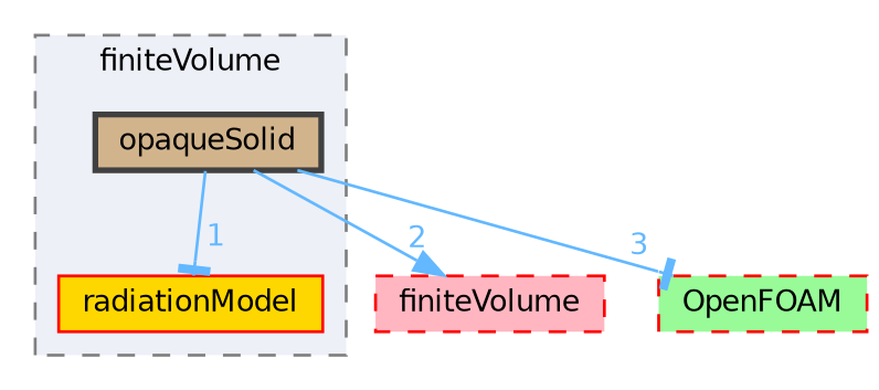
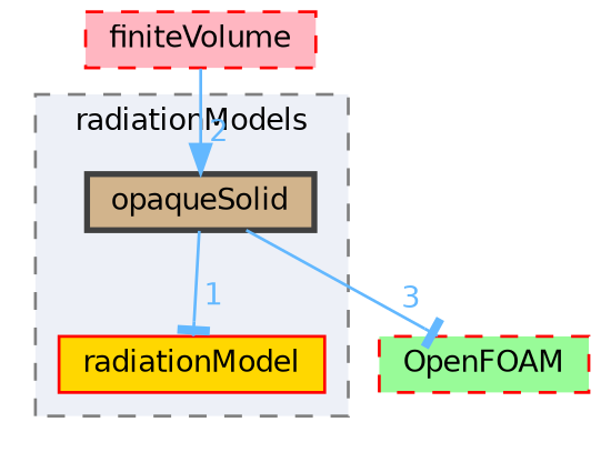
  digraph {
    compound=true
    node [color=red fontname=Helvetica fontsize=10 shape=box style="filled,dashed"]
    edge [arrowhead=tee color=steelblue1 fontcolor=steelblue1 fontname=Helvetica fontsize=10 labeldistance=1.5 labelfontname=Helvetica labelfontsize=10]
    n1 [fillcolor=gold height=0.2 label=radiationModel style=filled width=0.4]
    n2 [color=grey25 fillcolor=tan height=0.2 label=opaqueSolid style="filled,bold" width=0.4]
    n3 [fillcolor=lightpink height=0.2 label=finiteVolume width=0.4]
    n4 [fillcolor=palegreen height=0.2 label=OpenFOAM width=0.4]
    subgraph cluster_1 {
      bgcolor="#edf0f7"
      fontname=Helvetica
      fontsize=10
-     label=finiteVolume
+     label=radiationModels
      pencolor=grey50
      style="filled,dashed"
      n1
      n2
    }
    n2 -> n1 [headlabel=1]
-   n2 -> n3 [arrowhead=normal headlabel=2]
+   n3 -> n2 [arrowhead=normal headlabel=2]
    n2 -> n4 [headlabel=3]
  }
